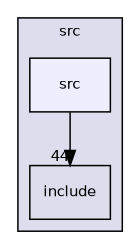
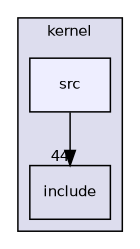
  digraph {
    compound=true
    node [fontname=Helvetica fontsize=10 shape=box]
    n1 [label=include]
    n2 [fillcolor="#eeeeff" label=src pencolor=black style=filled]
    subgraph cluster_1 {
      bgcolor="#ddddee"
      fontname=Helvetica
      fontsize=10
-     label=src
+     label=kernel
      pencolor=black
      n1
      n2
    }
    n2 -> n1 [headlabel=44 labeldistance=1.5 labelfontname=Helvetica labelfontsize=10]
  }
